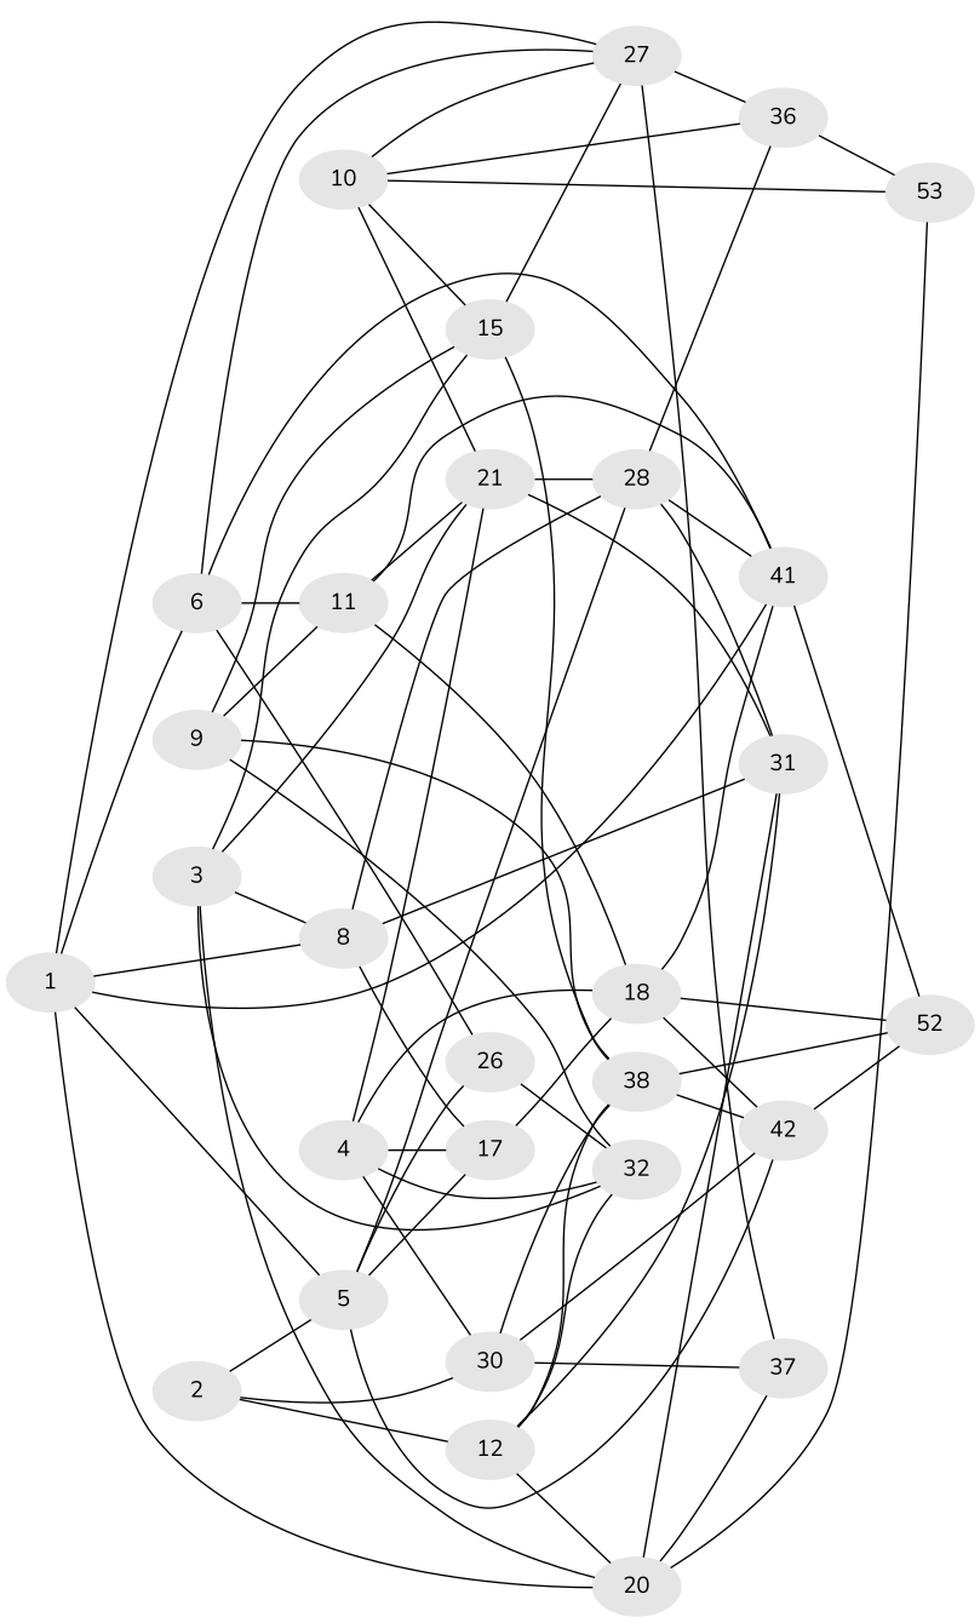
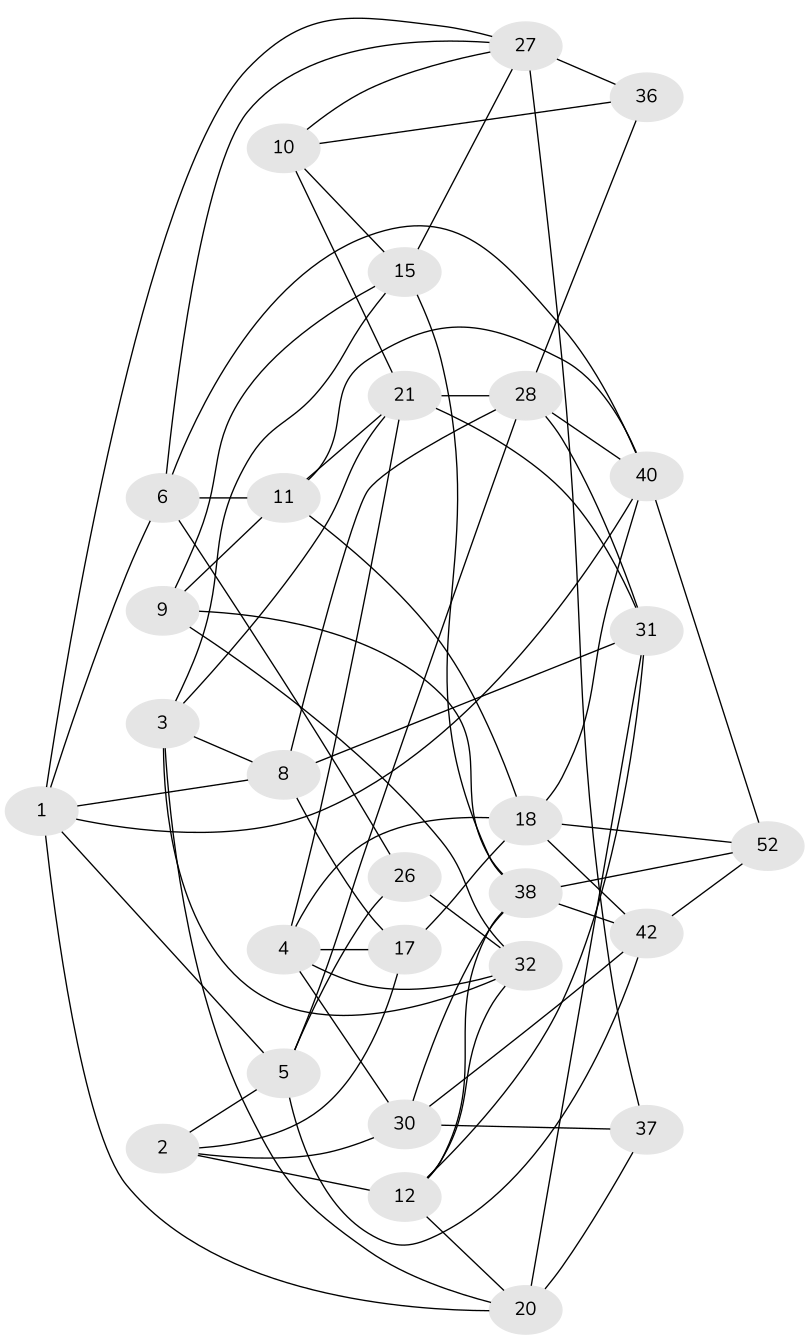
  graph {
    fontname=Nunito
    rankdir=LR
    node [color=gray90 fontname=Nunito style=filled]
    edge [fontname=Nunito]
    1 [super="+25"]
    5 [super="+7"]
    6 [super="+35"]
    8 [super="+13"]
    20 [super="+22"]
    27 [super="+39"]
-   40 [super="+46" label=41]
+   40 [super="+46"]
    26
    28 [super="+51"]
    42 [super="+43"]
    11 [super="+29"]
    17 [super="+34"]
    31 [super="+50"]
-   53
    37
    36
    52
    2
    12 [super="+47"]
    30 [super="+33"]
    32 [super="+45"]
    38 [super="+48"]
    18 [super="+41"]
    3 [super="+24"]
    15 [super="+23"]
    21 [super="+49"]
    4 [super="+14"]
    9 [super="+16"]
    10 [super="+19"]
    1 -- 5
    1 -- 6
    1 -- 8
    1 -- 20
    1 -- 27
    1 -- 40
    5 -- 26
    5 -- 28
    5 -- 42
    6 -- 27
    6 -- 40
    6 -- 26
    6 -- 11
    8 -- 28
    8 -- 17
    8 -- 31
    20 -- 31
-   20 -- 53
    20 -- 37
    27 -- 37
    27 -- 36
    40 -- 52
    26 -- 32
    28 -- 40
    28 -- 31
    28 -- 36
    42 -- 52
    11 -- 40
    11 -- 18 [weight=2]
    11 -- 21
    17 -- 18
-   36 -- 53
    2 -- 5
-   5 -- 17
+   2 -- 17
    2 -- 12
    2 -- 30
    12 -- 20
    12 -- 31 [weight=2]
    12 -- 32
    12 -- 38
    30 -- 42
    30 -- 37
    30 -- 38
    38 -- 42
    38 -- 52
    18 -- 40
    18 -- 42
    18 -- 52
    3 -- 8 [weight=2]
    3 -- 20
    3 -- 32
    3 -- 15
    3 -- 21
    15 -- 27
    15 -- 38
    21 -- 28
    21 -- 31
    4 -- 17
    4 -- 30 [weight=2]
    4 -- 32
    4 -- 18
    4 -- 21
    9 -- 11
    9 -- 32 [weight=2]
    9 -- 38
    9 -- 15 [weight=2]
    10 -- 27
-   10 -- 53 [weight=2]
    10 -- 36
    10 -- 15
    10 -- 21
  }
